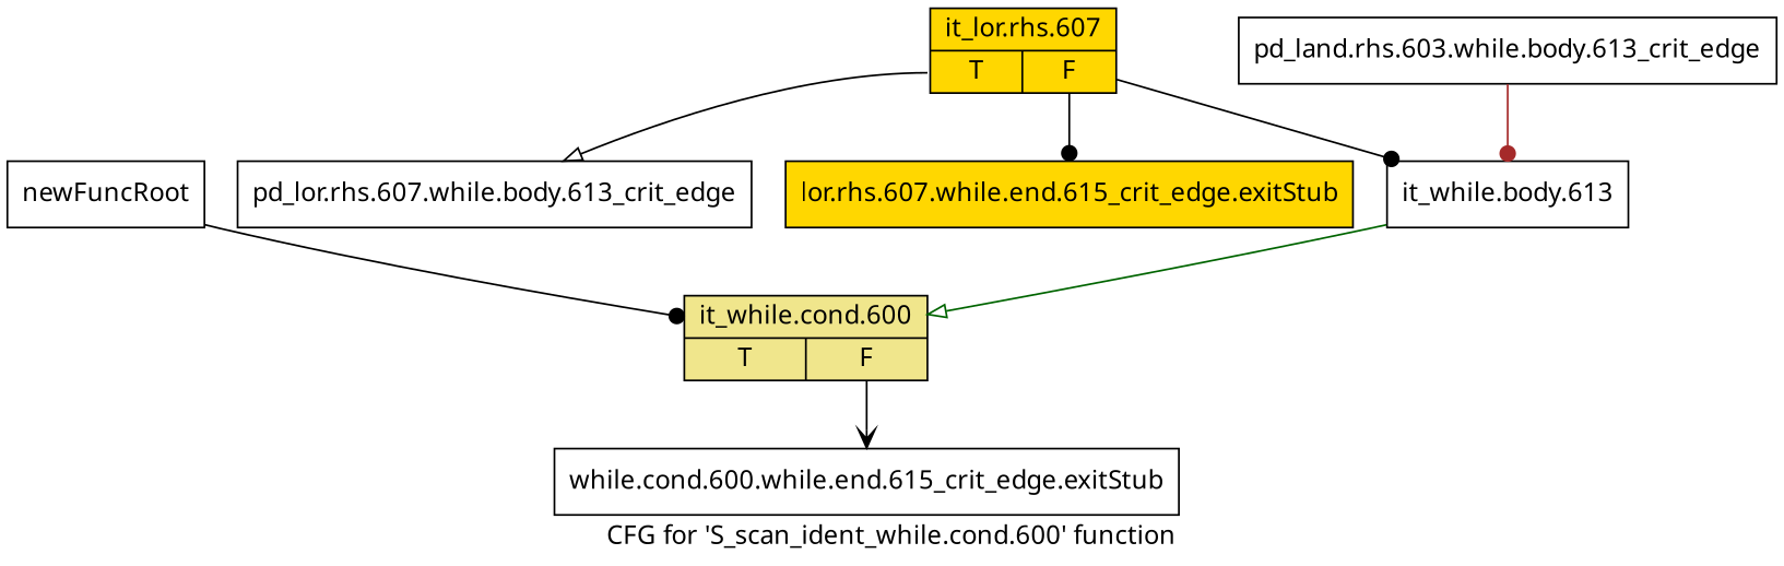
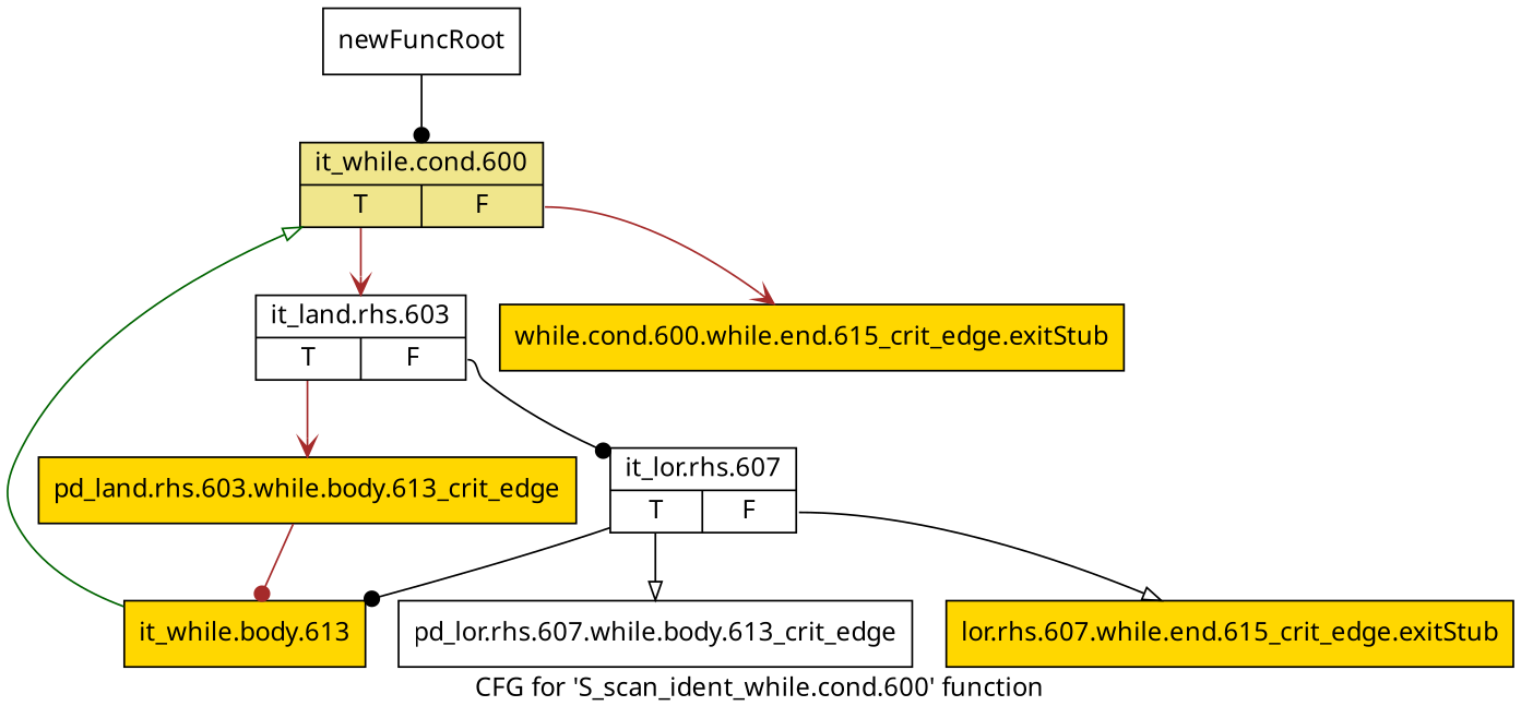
  digraph {
    fontname="Noto Sans"
    label="CFG for 'S_scan_ident_while.cond.600' function"
    node [fillcolor=white fontname="Noto Sans" shape=record style=filled]
    edge [arrowhead=dot color=black fontname="Noto Sans"]
    n1 [label="{newFuncRoot}"]
    n2 [fillcolor=khaki label="{it_while.cond.600|{<s0>T|<s1>F}}"]
-   n3 [label="{while.cond.600.while.end.615_crit_edge.exitStub}"]
-   n5 [label="{pd_land.rhs.603.while.body.613_crit_edge}"]
-   n6 [fillcolor=gold label="{it_lor.rhs.607|{<s0>T|<s1>F}}"]
+   n3 [fillcolor=gold label="{while.cond.600.while.end.615_crit_edge.exitStub}"]
+   n4 [label="{it_land.rhs.603|{<s0>T|<s1>F}}"]
+   n5 [fillcolor=gold label="{pd_land.rhs.603.while.body.613_crit_edge}"]
+   n6 [label="{it_lor.rhs.607|{<s0>T|<s1>F}}"]
    n7 [fillcolor=gold label="{lor.rhs.607.while.end.615_crit_edge.exitStub}"]
-   n8 [label="{it_while.body.613}"]
+   n8 [fillcolor=gold label="{it_while.body.613}"]
    n9 [label="{pd_lor.rhs.607.while.body.613_crit_edge}"]
    n1 -> n2
-   n2 -> n3 [arrowhead=vee tailport=s1]
+   n2 -> n3 [arrowhead=vee color=brown tailport=s1]
+   n2 -> n4 [arrowhead=vee color=brown tailport=s0]
+   n4 -> n5 [arrowhead=vee color=brown tailport=s0]
+   n4 -> n6 [tailport=s1]
    n5 -> n8 [color=brown]
-   n6 -> n7 [tailport=s1]
+   n6 -> n7 [arrowhead=onormal tailport=s1]
    n6 -> n8
    n6 -> n9 [arrowhead=onormal tailport=s0]
    n8 -> n2 [arrowhead=onormal color=darkgreen]
  }
